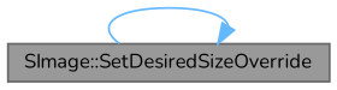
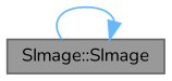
  digraph {
    rankdir=LR
    fontname=Nunito
-   n1 [color=gray40 fillcolor=grey60 fontcolor=black fontname=Nunito fontsize=10 height=0.2 label="SImage::SetDesiredSizeOverride" shape=box style=filled width=0.4]
+   n1 [color=gray40 fillcolor=grey60 fontcolor=black fontname=Nunito fontsize=10 height=0.2 label="SImage::SImage" shape=box style=filled width=0.4]
    n1 -> n1 [color=steelblue1 fontname=Nunito fontsize=10 labelfontname=Helvetica labelfontsize=10 style=solid]
  }
